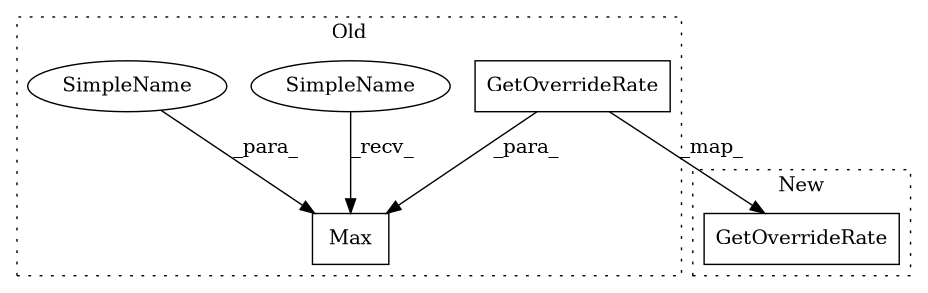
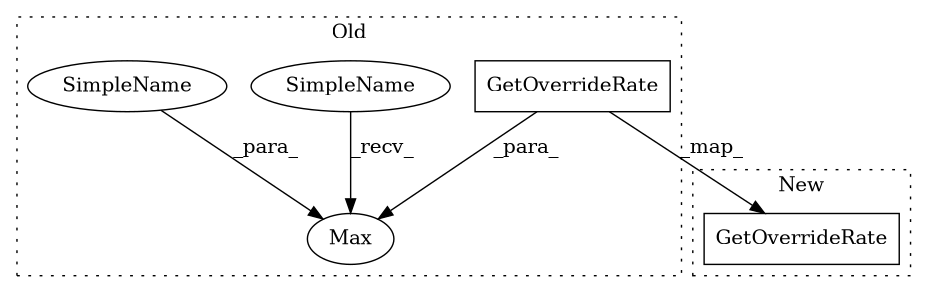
  digraph {
    node [a=32 l="16,1" shape=box]
    n1 [label=GetOverrideRate s="2045,2094"]
-   n2 [l="4,1" label=Max s="2021,2095"]
+   n2 [l="4,1" label=Max s="2021,2095" shape=ellipse]
    n3 [a=42 l=5 label=SimpleName s=2015 shape=ellipse]
    n4 [a=42 l=18 label=SimpleName s=2025 shape=ellipse]
    n5 [label=GetOverrideRate s="1987,2036"]
    subgraph cluster_1 {
      label=Old
      style=dotted
      n1
      n2
      n3
      n4
    }
    subgraph cluster_2 {
      label=New
      style=dotted
      n5
    }
    n1 -> n2 [label=_para_]
    n1 -> n5 [label=_map_]
    n3 -> n2 [label=_recv_]
    n4 -> n2 [label=_para_]
  }
